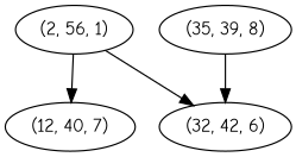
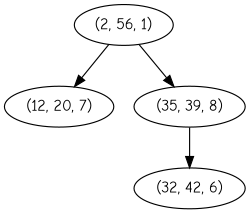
  digraph {
    fontname="Comic Neue"
    node [fontname="Comic Neue"]
    edge [fontname="Comic Neue"]
    "(2, 56, 1)"
-   "(12, 20, 7)" [label="(12, 40, 7)"]
+   "(12, 20, 7)"
    "(32, 42, 6)"
    "(35, 39, 8)"
    "(2, 56, 1)" -> "(12, 20, 7)"
-   "(2, 56, 1)" -> "(32, 42, 6)"
+   "(2, 56, 1)" -> "(35, 39, 8)"
    "(35, 39, 8)" -> "(32, 42, 6)"
  }
